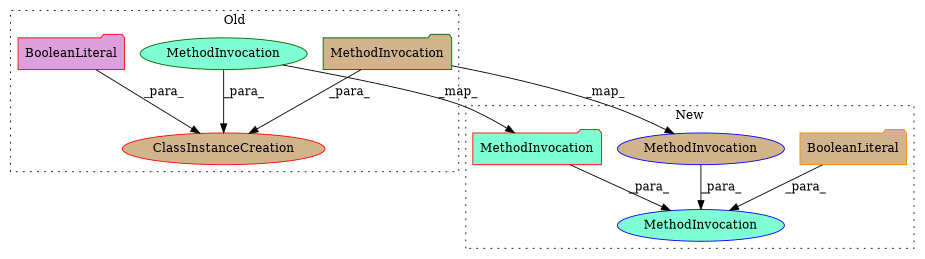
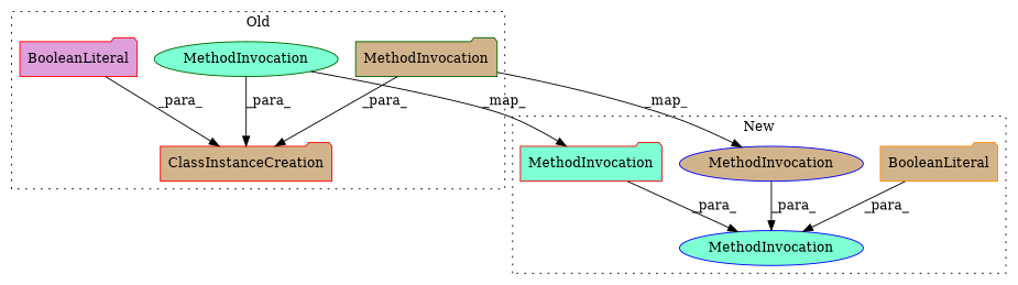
  digraph {
    node [a=32 l=5 shape=folder style=filled fillcolor=tan color=red]
    n1 [a=9 label=BooleanLiteral s=30851 fillcolor=plum]
-   n2 [a=14 l="18,1" label=ClassInstanceCreation s="30802,30900" shape=ellipse]
+   n2 [a=14 l="18,1" label=ClassInstanceCreation s="30802,30900"]
    n3 [l="7,1" label=MethodInvocation s="30834,30848" shape=ellipse fillcolor=aquamarine color=darkgreen]
    n4 [l=20 label=MethodInvocation s=30880 color=darkgreen]
    n5 [a=9 label=BooleanLiteral s=30963 color=darkorange]
    n6 [l="7,1" label=MethodInvocation s="30946,30960" fillcolor=aquamarine]
    n7 [l="11,1" label=MethodInvocation s="30921,31012" shape=ellipse fillcolor=aquamarine color=blue]
    n8 [l=20 label=MethodInvocation s=30992 shape=ellipse color=blue]
    subgraph cluster_1 {
      label=Old
      style=dotted
      n1
      n2
      n3
      n4
    }
    subgraph cluster_2 {
      label=New
      style=dotted
      n5
      n6
      n7
      n8
    }
    n1 -> n2 [label=_para_]
    n3 -> n2 [label=_para_]
    n3 -> n6 [label=_map_]
    n4 -> n2 [label=_para_]
    n4 -> n8 [label=_map_]
    n5 -> n7 [label=_para_]
    n6 -> n7 [label=_para_]
    n8 -> n7 [label=_para_]
  }
